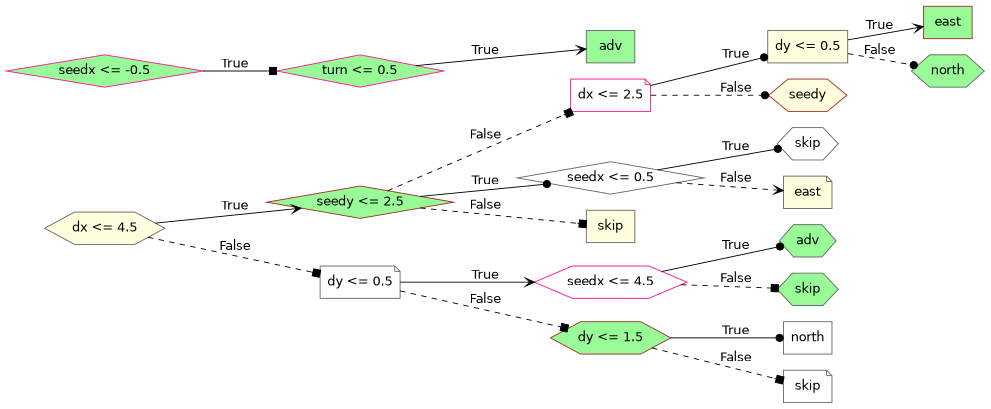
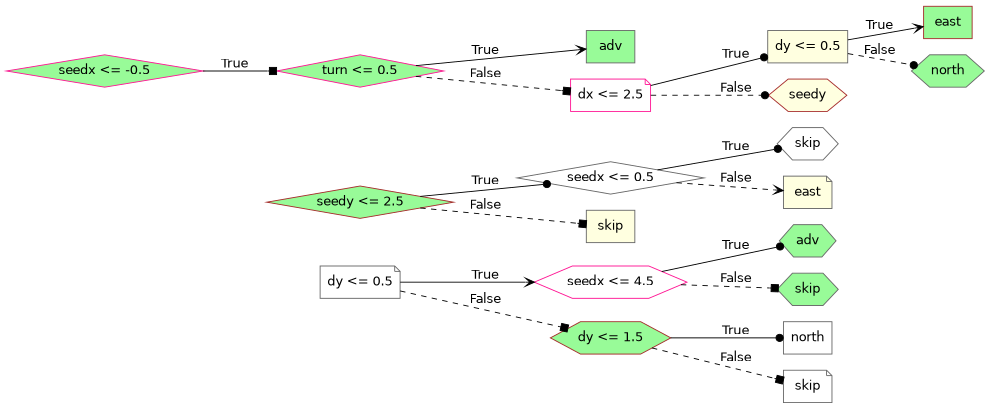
  digraph {
    fontname="DejaVu Sans"
    rankdir=LR
    node [color=gray40 fillcolor=palegreen fontname="DejaVu Sans" shape=hexagon style=filled]
    edge [arrowhead=box fontname="DejaVu Sans"]
    n1 [color=deeppink label="seedx <= -0.5" shape=diamond]
    n2 [color=deeppink label="turn <= 0.5" shape=diamond]
    n3 [label=adv shape=box]
    n4 [color=deeppink fillcolor=white label="dx <= 2.5" shape=note]
-   n5 [fillcolor=lightyellow label="dx <= 4.5"]
    n6 [color=brown label="seedy <= 2.5" shape=diamond]
    n7 [fillcolor=white label="dy <= 0.5" shape=note]
    n8 [fillcolor=lightyellow label="dy <= 0.5" shape=box]
    n9 [color=brown fillcolor=lightyellow label=seedy]
    n10 [color=brown label=east shape=box]
    n11 [label=north]
    n12 [fillcolor=white label="seedx <= 0.5" shape=diamond]
    n13 [fillcolor=lightyellow label=skip shape=box]
    n14 [color=deeppink fillcolor=white label="seedx <= 4.5"]
    n15 [color=brown label="dy <= 1.5"]
    n16 [fillcolor=white label=skip]
    n17 [fillcolor=lightyellow label=east shape=note]
    n18 [label=adv]
    n19 [label=skip]
    n20 [fillcolor=white label=north shape=box]
    n21 [fillcolor=white label=skip shape=note]
    n1 -> n2 [label=True]
    n2 -> n3 [arrowhead=vee label=True]
-   n6 -> n4 [label=False style=dashed]
+   n2 -> n4 [label=False style=dashed]
    n4 -> n8 [arrowhead=dot label=True]
    n4 -> n9 [arrowhead=dot label=False style=dashed]
-   n5 -> n6 [arrowhead=vee label=True]
-   n5 -> n7 [label=False style=dashed]
    n6 -> n12 [arrowhead=dot label=True]
    n6 -> n13 [label=False style=dashed]
    n7 -> n14 [arrowhead=vee label=True]
    n7 -> n15 [label=False style=dashed]
    n8 -> n10 [arrowhead=vee label=True]
    n8 -> n11 [arrowhead=dot label=False style=dashed]
    n12 -> n16 [arrowhead=dot label=True]
    n12 -> n17 [arrowhead=vee label=False style=dashed]
    n14 -> n18 [arrowhead=dot label=True]
    n14 -> n19 [label=False style=dashed]
    n15 -> n20 [arrowhead=dot label=True]
    n15 -> n21 [label=False style=dashed]
  }
